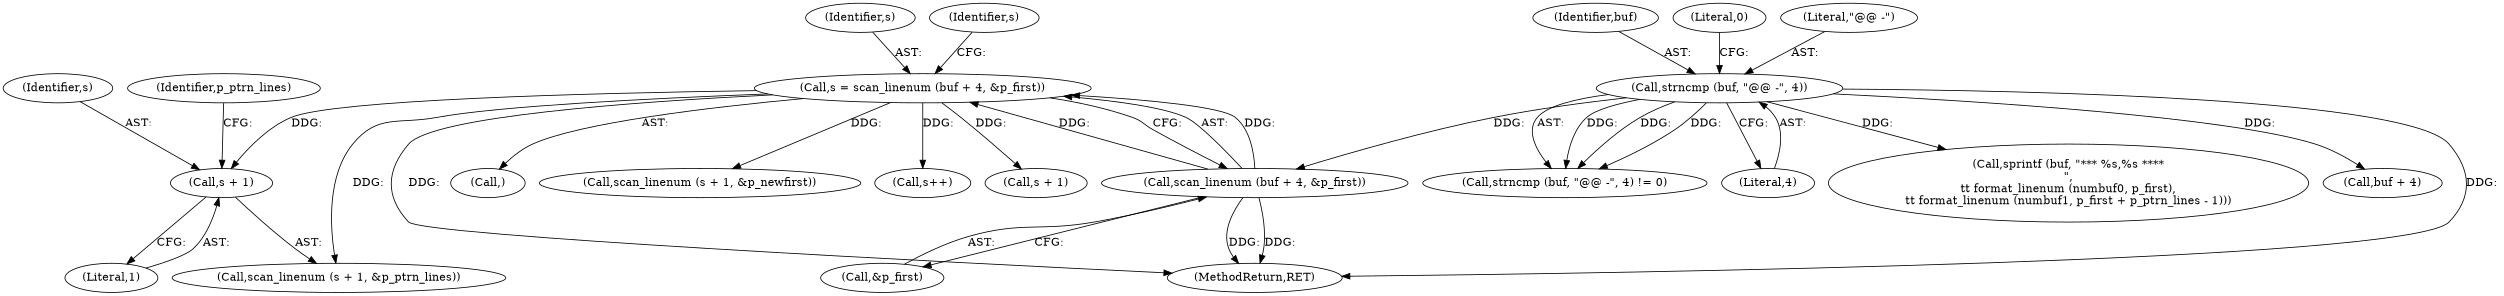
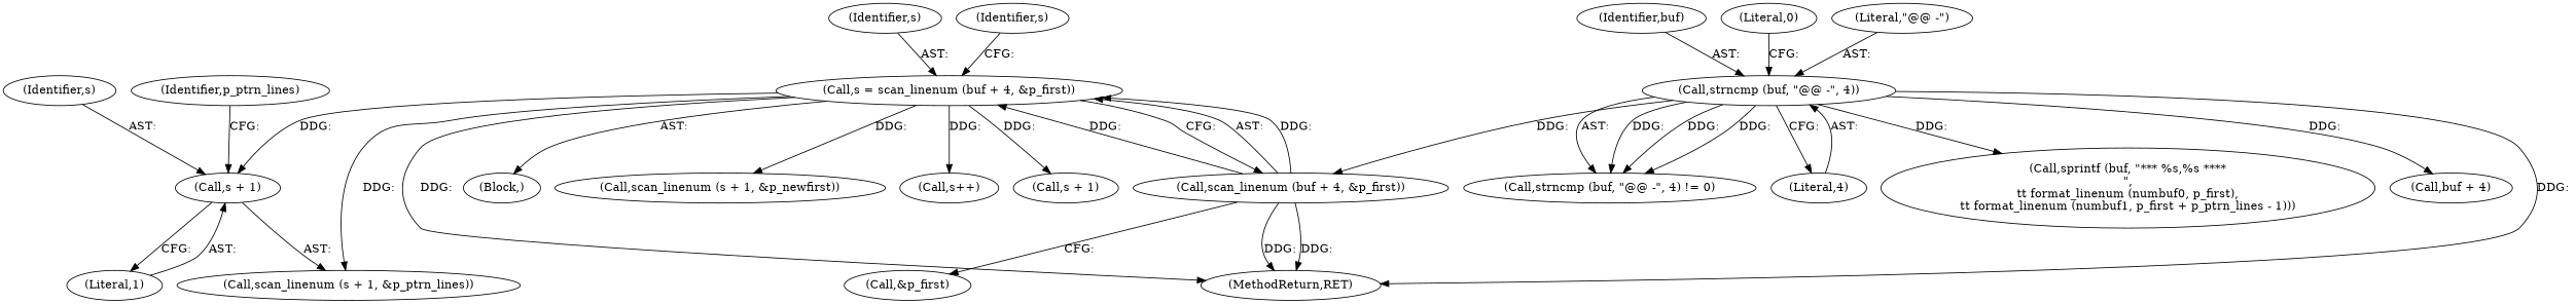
  digraph {
    n1 [label="(Call,s + 1)"]
    n2 [label="(Call,scan_linenum (s + 1, &p_ptrn_lines))"]
    n3 [label="(Literal,1)"]
    n4 [label="(Call,s = scan_linenum (buf + 4, &p_first))"]
    n5 [label="(Call,scan_linenum (buf + 4, &p_first))"]
-   n6 [label="(Call,)"]
+   n6 [label="(Block,)"]
    n7 [label="(MethodReturn,RET)"]
    n8 [label="(Call,scan_linenum (s + 1, &p_newfirst))"]
    n9 [label="(Call,s++)"]
    n10 [label="(Call,s + 1)"]
    n11 [label="(Call,&p_first)"]
    n12 [label="(Call,strncmp (buf, \"@@ -\", 4))"]
    n13 [label="(Literal,4)"]
    n14 [label="(Call,buf + 4)"]
    n15 [label="(Call,strncmp (buf, \"@@ -\", 4) != 0)"]
    n16 [label="(Call,sprintf (buf, \"*** %s,%s ****\n\",\n\t\t format_linenum (numbuf0, p_first),\n\t\t format_linenum (numbuf1, p_first + p_ptrn_lines - 1)))"]
    n17 [label="(Identifier,s)"]
    n18 [label="(Identifier,buf)"]
    n19 [label="(Literal,0)"]
    n20 [label="(Identifier,s)"]
    n21 [label="(Identifier,s)"]
    n22 [label="(Identifier,p_ptrn_lines)"]
    n23 [label="(Literal,\"@@ -\")"]
    n1 -> n2 [label="AST: "]
    n1 -> n3 [label="CFG: "]
    n3 -> n1 [label="AST: "]
    n4 -> n1 [label="DDG: "]
    n4 -> n2 [label="DDG: "]
    n4 -> n5 [label="CFG: "]
    n4 -> n6 [label="AST: "]
    n4 -> n7 [label="DDG: "]
    n4 -> n8 [label="DDG: "]
    n4 -> n9 [label="DDG: "]
    n4 -> n10 [label="DDG: "]
    n5 -> n4 [label="AST: "]
    n5 -> n4 [label="DDG: "]
    n5 -> n4 [label="DDG: "]
    n5 -> n7 [label="DDG: "]
    n5 -> n7 [label="DDG: "]
    n5 -> n11 [label="CFG: "]
-   n11 -> n5 [label="AST: "]
    n12 -> n5 [label="DDG: "]
    n12 -> n7 [label="DDG: "]
    n12 -> n13 [label="CFG: "]
    n12 -> n14 [label="DDG: "]
    n12 -> n15 [label="AST: "]
    n12 -> n15 [label="DDG: "]
    n12 -> n15 [label="DDG: "]
    n12 -> n15 [label="DDG: "]
    n12 -> n16 [label="DDG: "]
    n13 -> n12 [label="AST: "]
    n17 -> n4 [label="CFG: "]
    n18 -> n12 [label="AST: "]
    n19 -> n12 [label="CFG: "]
    n20 -> n1 [label="AST: "]
    n21 -> n4 [label="AST: "]
    n22 -> n1 [label="CFG: "]
    n23 -> n12 [label="AST: "]
  }
